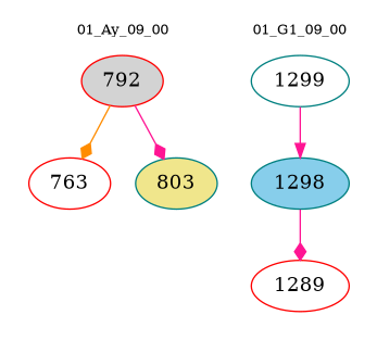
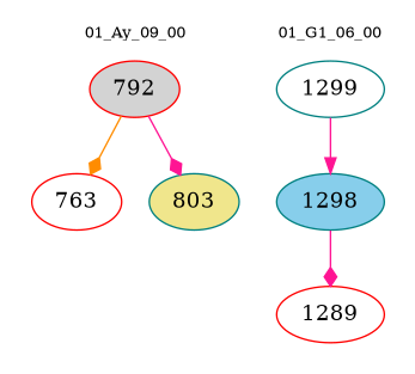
  digraph {
    node [color=red fillcolor=white style=filled]
    edge [arrowhead=diamond color=deeppink]
    n1 [fillcolor=lightgrey label=792]
    n2 [label=763]
    n3 [color=teal fillcolor=khaki label=803]
    n4 [color=teal fillcolor=skyblue label=1298]
    n5 [label=1289]
    n6 [color=teal label=1299]
    subgraph cluster_1 {
      color=white
      fontsize=10
      label="01_Ay_09_00"
      n1
      n2
      n3
    }
    subgraph cluster_2 {
      color=white
      fontsize=10
-     label="01_G1_09_00"
+     label="01_G1_06_00"
      n4
      n5
      n6
    }
    n1 -> n2 [color=darkorange]
    n1 -> n3
    n4 -> n5
    n6 -> n4 [arrowhead=normal]
  }
